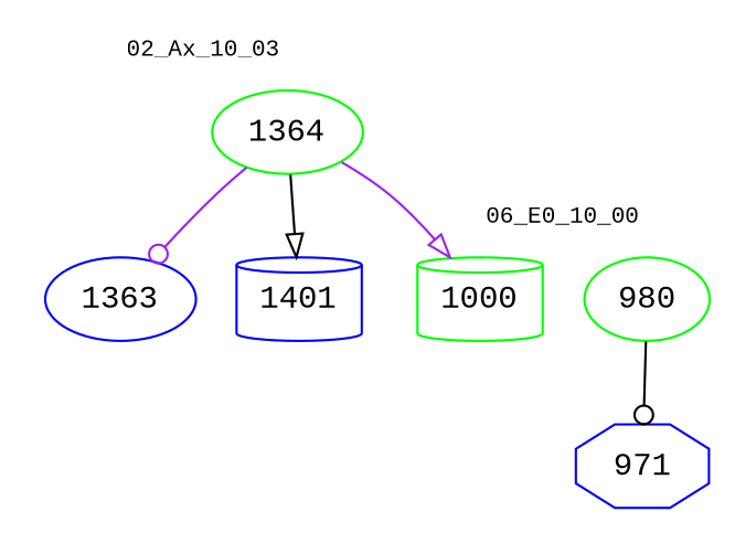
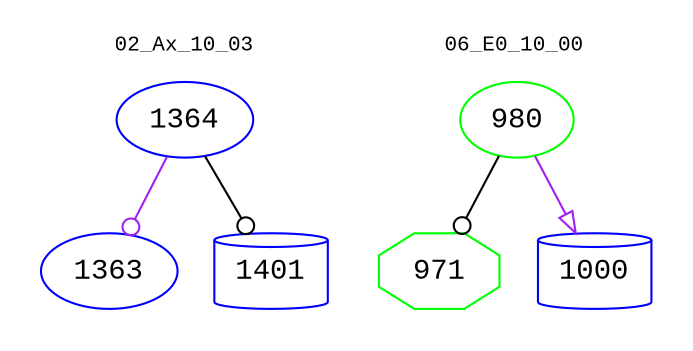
  digraph {
    fontname="Liberation Mono"
    node [color=green fontname="Liberation Mono" shape=ellipse]
    edge [arrowhead=odot color=purple fontname="Liberation Mono"]
-   n1 [label=1364]
+   n1 [color=blue label=1364]
    n2 [color=blue label=1363]
    n3 [color=blue label=1401 shape=cylinder]
    n4 [label=980]
-   n5 [color=blue label=971 shape=octagon]
-   n6 [label=1000 shape=cylinder]
+   n5 [label=971 shape=octagon]
+   n6 [color=blue label=1000 shape=cylinder]
    subgraph cluster_1 {
      color=white
      fontsize=10
      label="02_Ax_10_03"
      n1
      n2
      n3
    }
    subgraph cluster_2 {
      color=white
      fontsize=10
      label="06_E0_10_00"
      n4
      n5
      n6
    }
    n1 -> n2
-   n1 -> n3 [arrowhead=onormal color=black]
+   n1 -> n3 [color=black]
    n4 -> n5 [color=black]
-   n1 -> n6 [arrowhead=onormal]
+   n4 -> n6 [arrowhead=onormal]
  }
